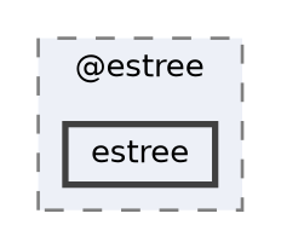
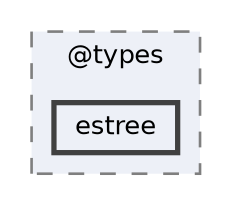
  digraph {
    compound=true
    n1 [color=grey25 fillcolor="#edf0f7" fontname=Helvetica fontsize=10 height=0.2 label=estree shape=box style="filled,bold" width=0.4]
    subgraph cluster_1 {
      bgcolor="#edf0f7"
      fontname=Helvetica
      fontsize=10
-     label="@estree"
+     label="@types"
      pencolor=grey50
      style="filled,dashed"
      n1
    }
  }
